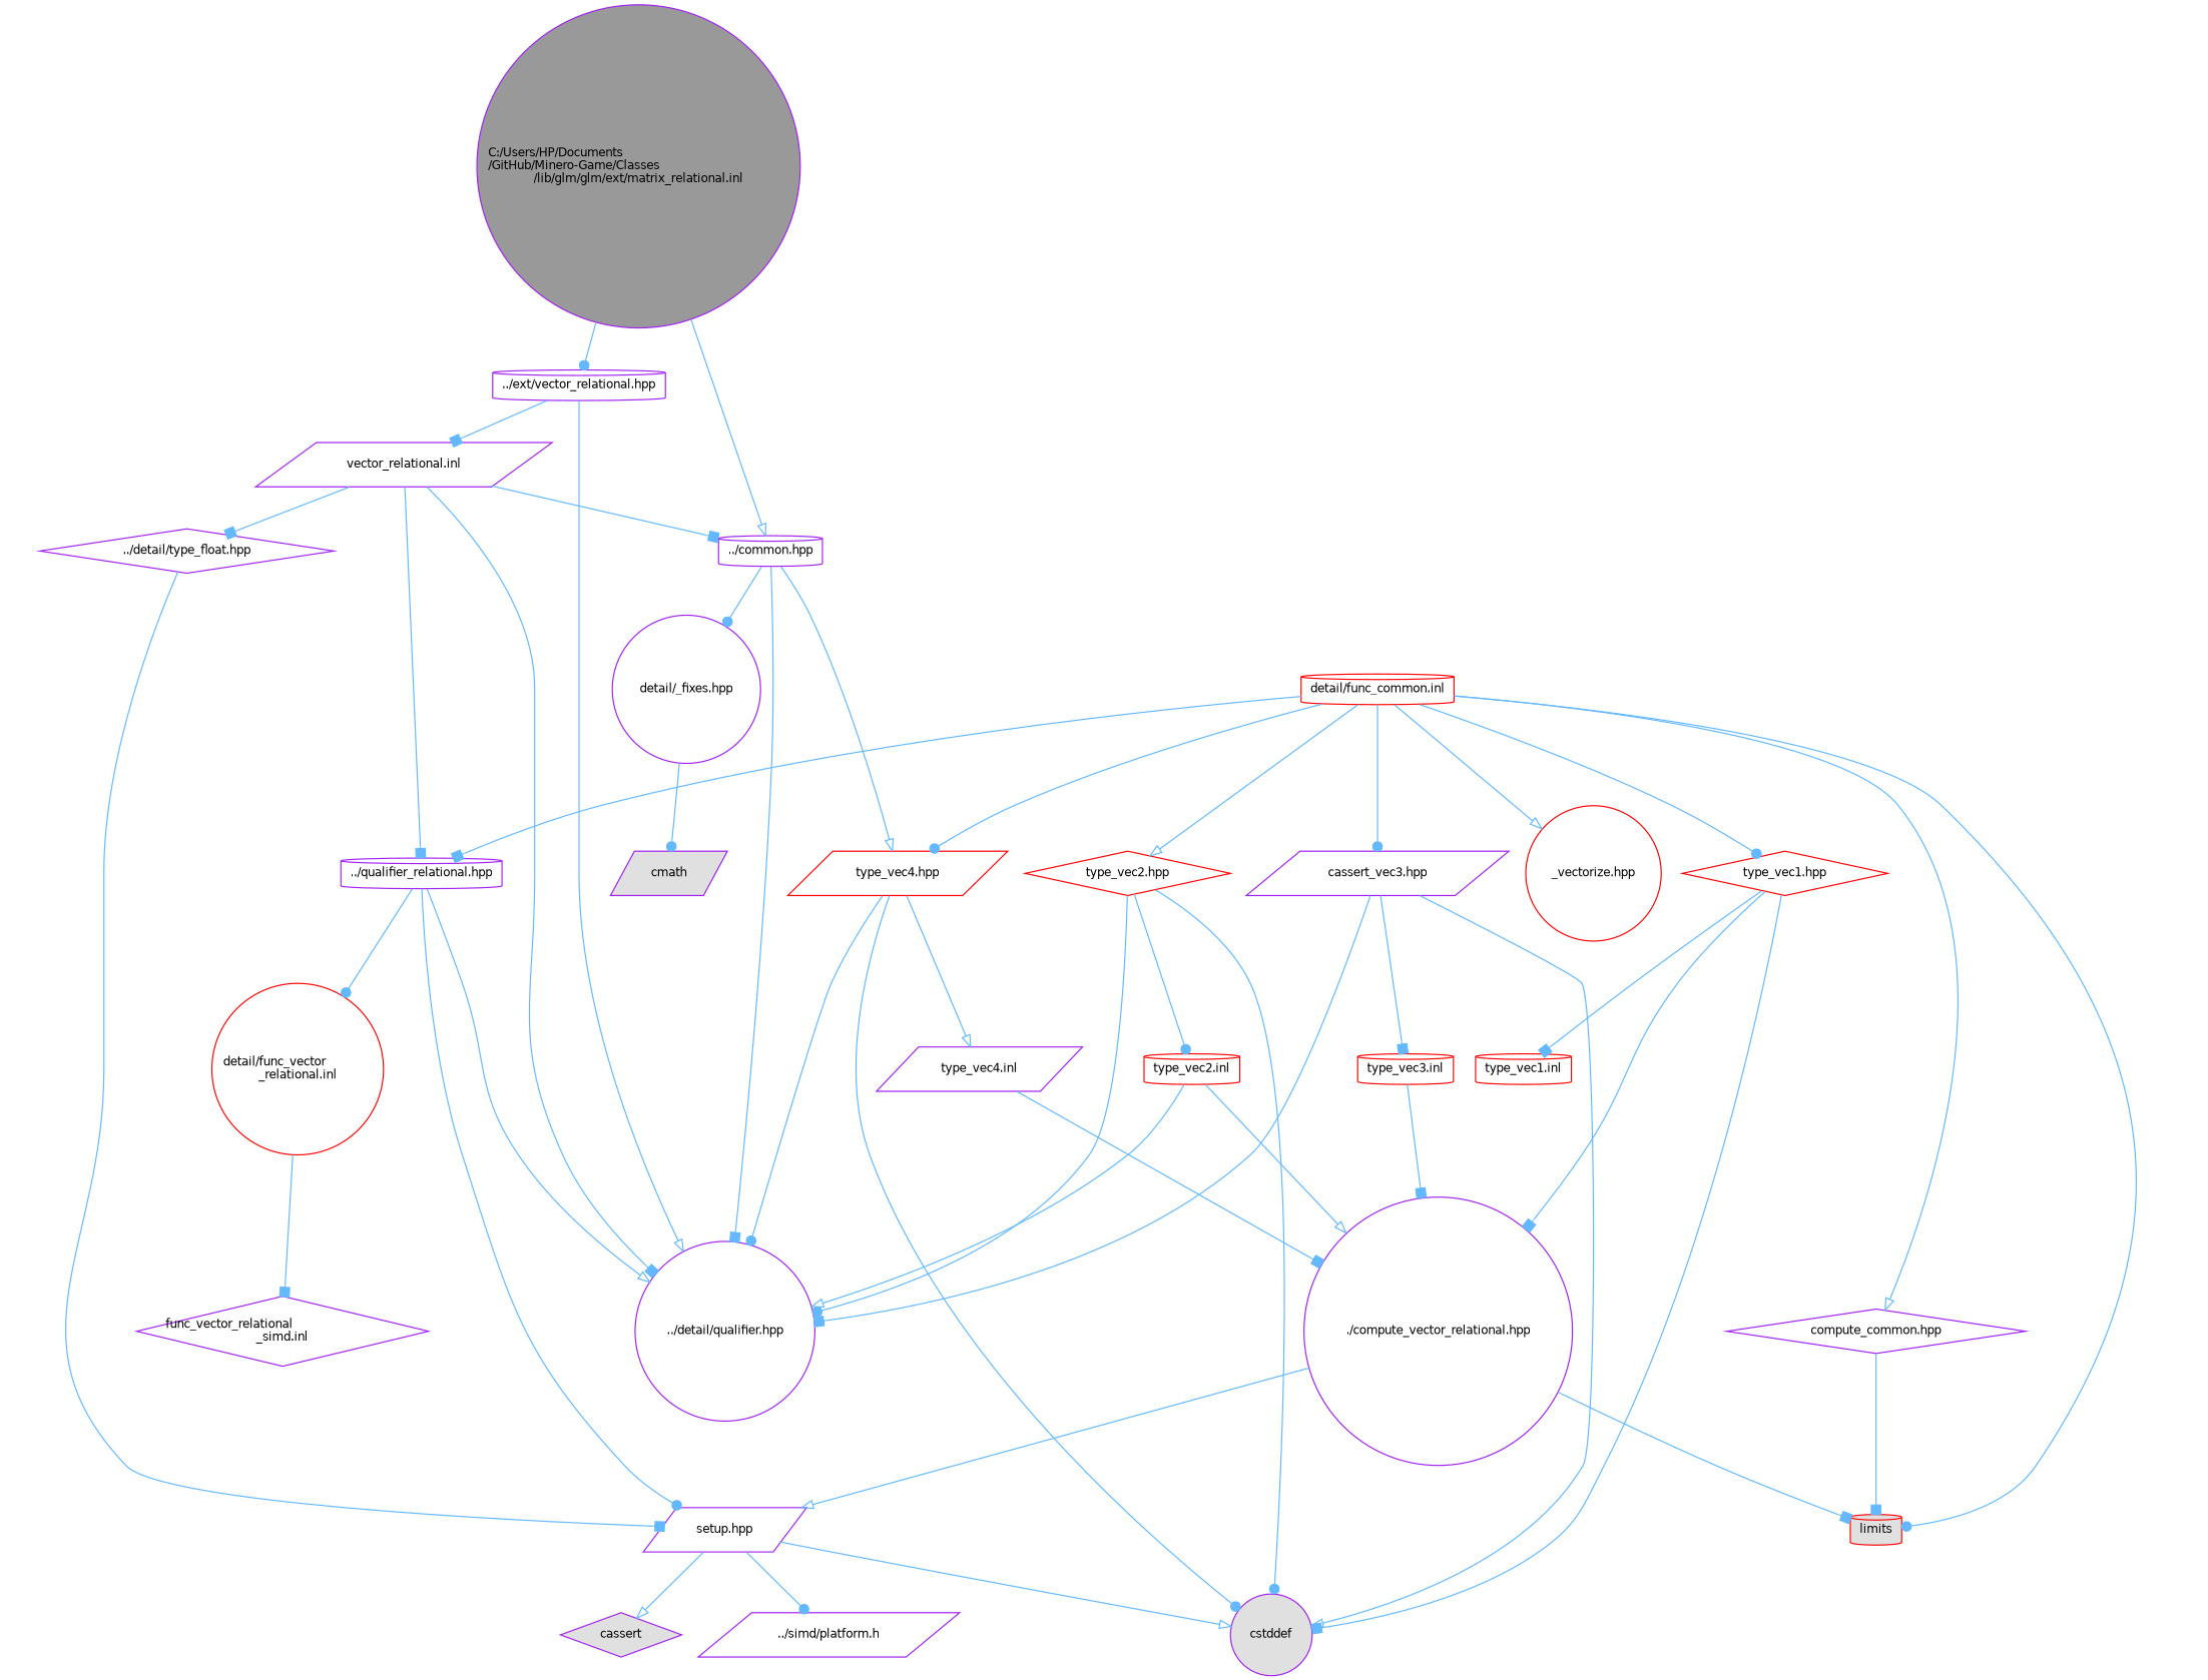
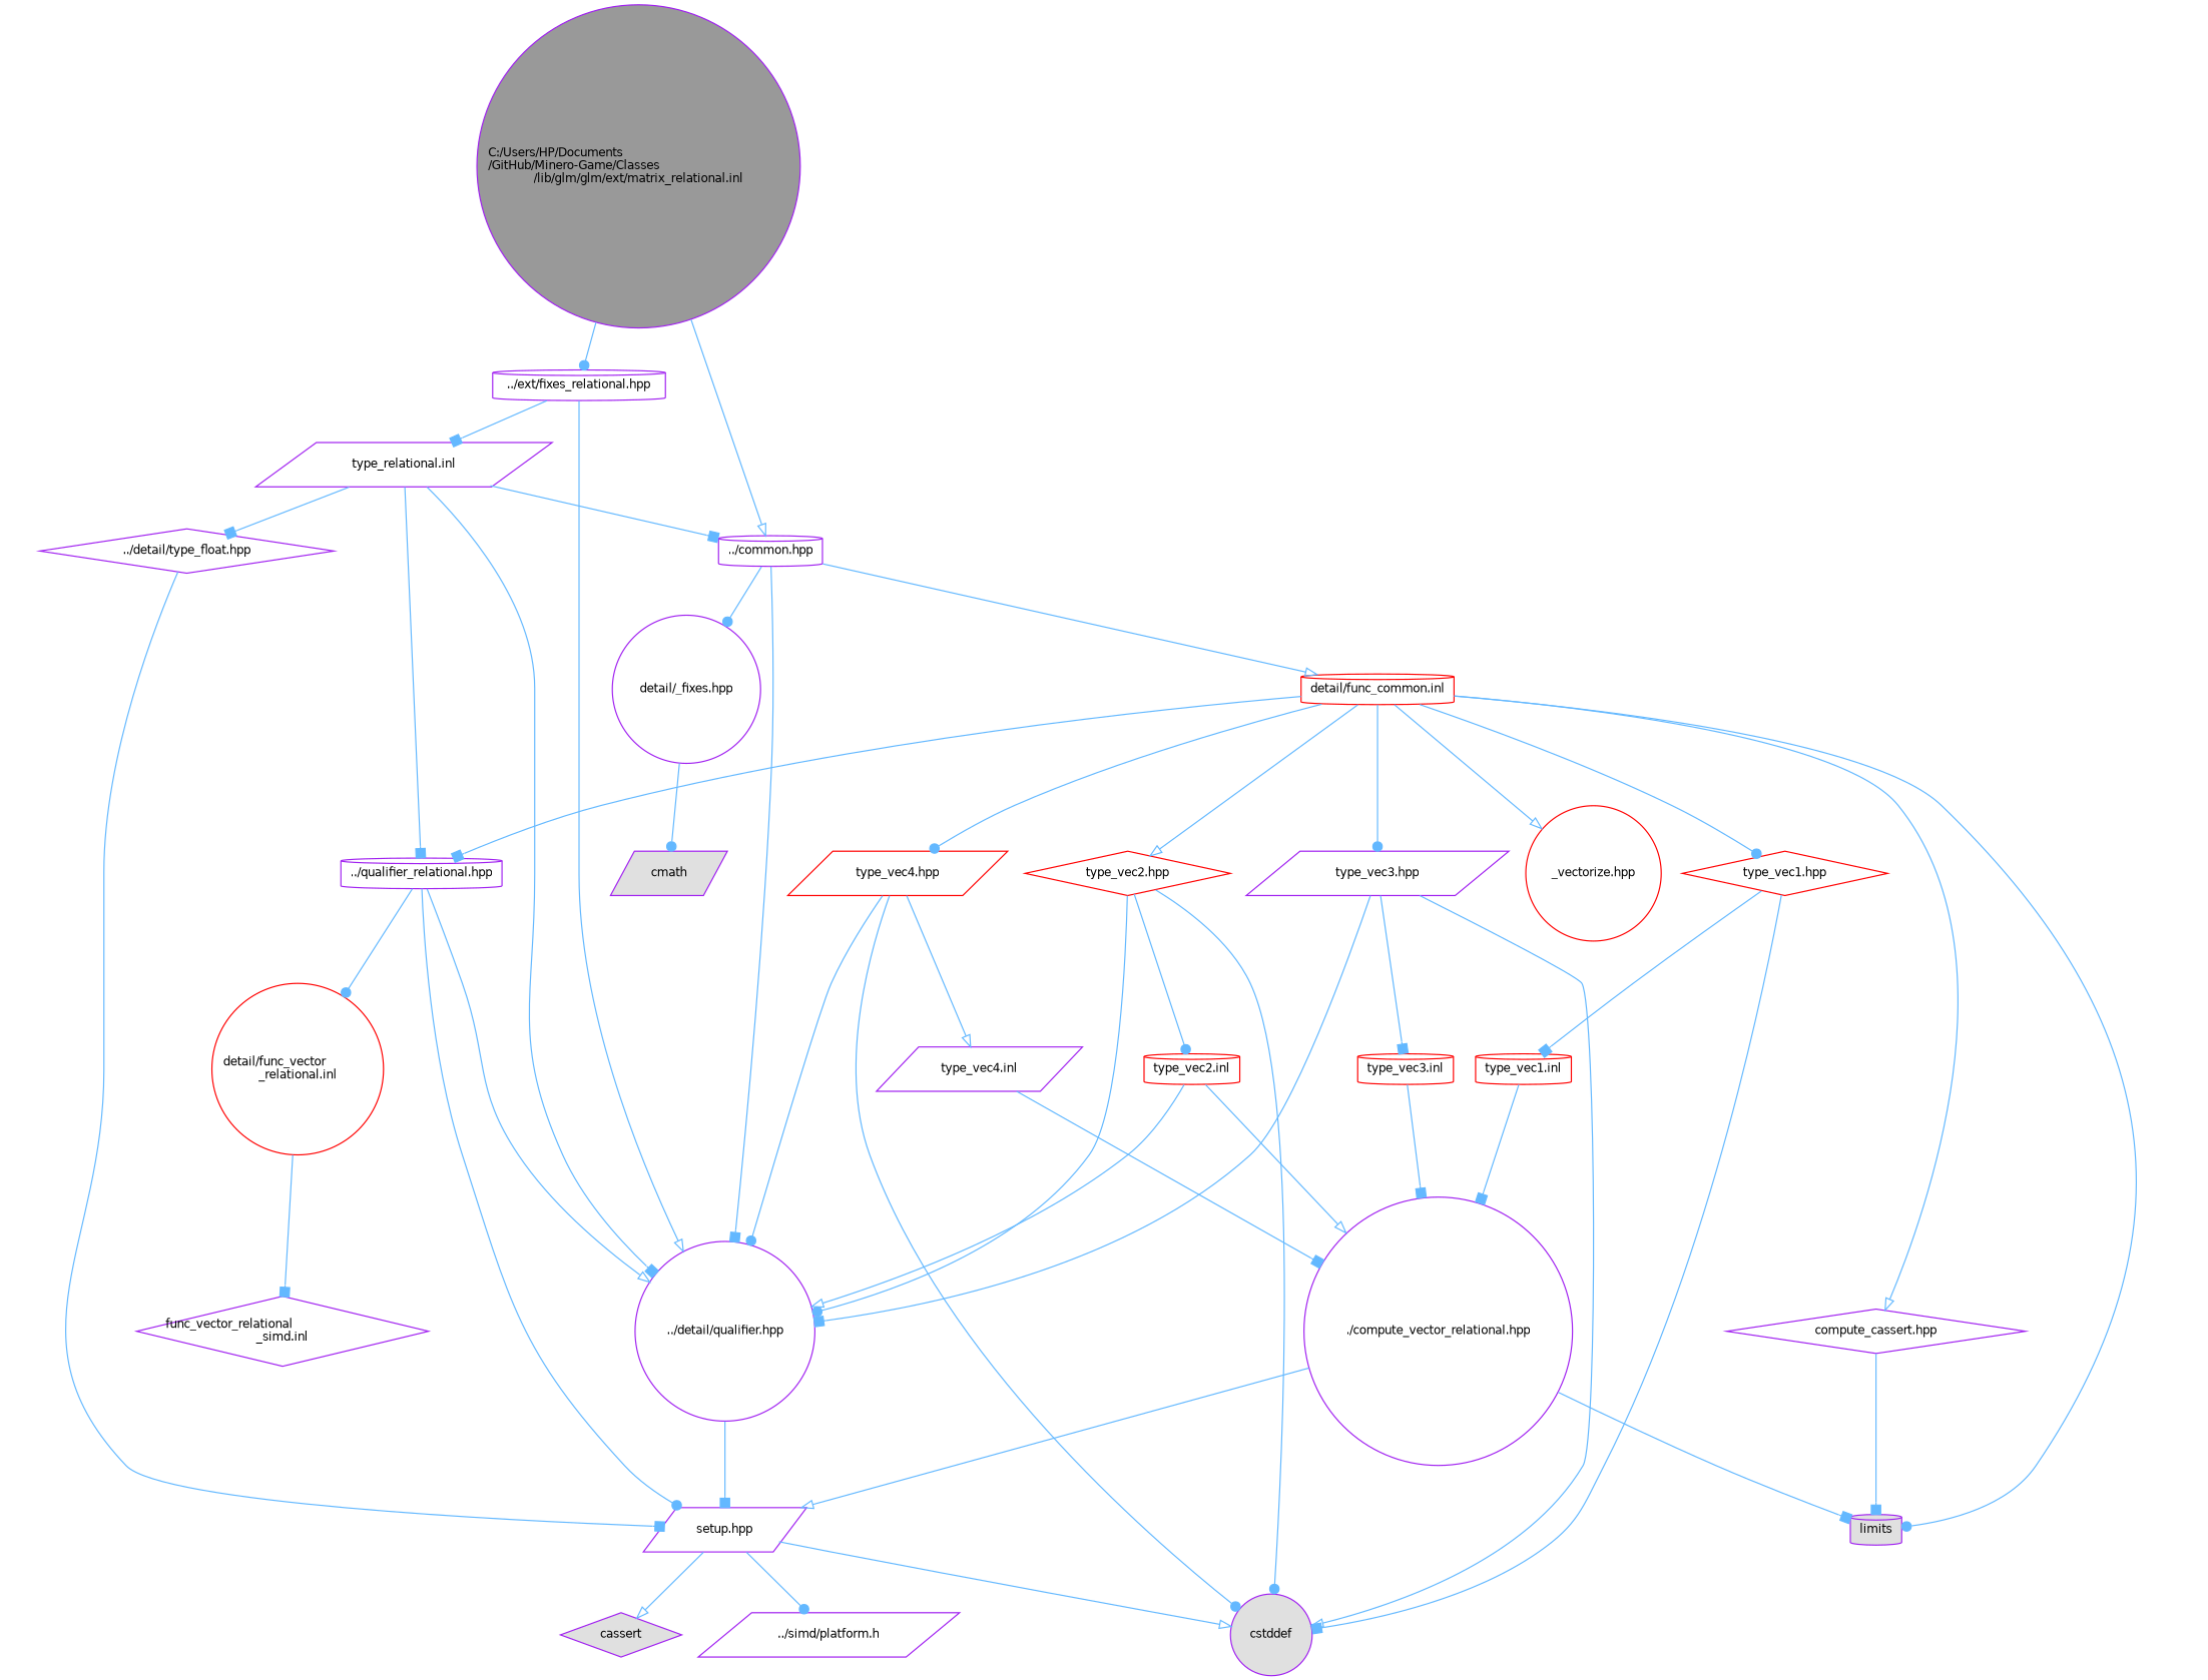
  digraph {
    node [color=purple fillcolor=white fontname=Helvetica fontsize=10 shape=cylinder style=filled]
    edge [arrowhead=box color=steelblue1 fontname=Helvetica fontsize=10 labelfontname=Helvetica labelfontsize=10 style=solid]
    n1 [fillcolor=grey60 fontcolor=black height=0.2 label="C:/Users/HP/Documents\l/GitHub/Minero-Game/Classes\l/lib/glm/glm/ext/matrix_relational.inl" shape=circle width=0.4]
-   n2 [height=0.2 label="../ext/vector_relational.hpp" width=0.4]
+   n2 [height=0.2 label="../ext/fixes_relational.hpp" width=0.4]
    n3 [height=0.2 label="../common.hpp" width=0.4]
    n4 [height=0.2 label="../detail/qualifier.hpp" shape=circle width=0.4]
-   n5 [height=0.2 label="vector_relational.inl" shape=parallelogram width=0.4]
+   n5 [height=0.2 label="type_relational.inl" shape=parallelogram width=0.4]
    n6 [height=0.2 label="detail/_fixes.hpp" shape=circle width=0.4]
    n7 [color=red height=0.2 label="detail/func_common.inl" width=0.4]
    n8 [height=0.2 label="setup.hpp" shape=parallelogram width=0.4]
    n9 [height=0.2 label="../qualifier_relational.hpp" width=0.4]
    n10 [height=0.2 label="../detail/type_float.hpp" shape=diamond width=0.4]
    n11 [fillcolor="#E0E0E0" height=0.2 label=cassert shape=diamond width=0.4]
    n12 [fillcolor="#E0E0E0" height=0.2 label=cstddef shape=circle width=0.4]
    n13 [height=0.2 label="../simd/platform.h" shape=parallelogram width=0.4]
    n14 [color=red height=0.2 label="detail/func_vector\l_relational.inl" shape=circle width=0.4]
    n15 [height=0.2 label="func_vector_relational\l_simd.inl" shape=diamond width=0.4]
    n16 [fillcolor="#E0E0E0" height=0.2 label=cmath shape=parallelogram width=0.4]
-   n17 [height=0.2 label="compute_common.hpp" shape=diamond width=0.4]
-   n18 [color=red fillcolor="#E0E0E0" height=0.2 label=limits width=0.4]
+   n17 [height=0.2 label="compute_cassert.hpp" shape=diamond width=0.4]
+   n18 [fillcolor="#E0E0E0" height=0.2 label=limits width=0.4]
    n19 [color=red height=0.2 label="type_vec1.hpp" shape=diamond width=0.4]
    n20 [color=red height=0.2 label="type_vec2.hpp" shape=diamond width=0.4]
-   n21 [height=0.2 label="cassert_vec3.hpp" shape=parallelogram width=0.4]
+   n21 [height=0.2 label="type_vec3.hpp" shape=parallelogram width=0.4]
    n22 [color=red height=0.2 label="type_vec4.hpp" shape=parallelogram width=0.4]
    n23 [color=red height=0.2 label="_vectorize.hpp" shape=circle width=0.4]
    n24 [color=red height=0.2 label="type_vec1.inl" width=0.4]
    n25 [color=red height=0.2 label="type_vec2.inl" width=0.4]
    n26 [color=red height=0.2 label="type_vec3.inl" width=0.4]
    n27 [height=0.2 label="type_vec4.inl" shape=parallelogram width=0.4]
    n28 [height=0.2 label="./compute_vector_relational.hpp" shape=circle width=0.4]
    n1 -> n2 [arrowhead=dot]
    n1 -> n3 [arrowhead=onormal]
    n2 -> n4 [arrowhead=onormal]
    n2 -> n5
    n3 -> n4
    n3 -> n6 [arrowhead=dot]
-   n3 -> n22 [arrowhead=onormal]
+   n3 -> n7 [arrowhead=onormal]
+   n4 -> n8
    n5 -> n3
    n5 -> n4
    n5 -> n9
    n5 -> n10
    n6 -> n16 [arrowhead=dot]
    n7 -> n9
    n7 -> n17 [arrowhead=onormal]
    n7 -> n18 [arrowhead=dot]
    n7 -> n19 [arrowhead=dot]
    n7 -> n20 [arrowhead=onormal]
    n7 -> n21 [arrowhead=dot]
    n7 -> n22 [arrowhead=dot]
    n7 -> n23 [arrowhead=onormal]
    n8 -> n11 [arrowhead=onormal]
    n8 -> n12 [arrowhead=onormal]
    n8 -> n13 [arrowhead=dot]
    n9 -> n4 [arrowhead=onormal]
    n9 -> n8 [arrowhead=dot]
    n9 -> n14 [arrowhead=dot]
    n10 -> n8
    n14 -> n15
    n17 -> n18
    n19 -> n12
    n19 -> n24
    n20 -> n4 [arrowhead=dot]
    n20 -> n12 [arrowhead=dot]
    n20 -> n25 [arrowhead=dot]
    n21 -> n4
    n21 -> n12 [arrowhead=onormal]
    n21 -> n26
    n22 -> n4 [arrowhead=dot]
    n22 -> n12 [arrowhead=dot]
    n22 -> n27 [arrowhead=onormal]
-   n19 -> n28
+   n24 -> n28
    n25 -> n4 [arrowhead=onormal]
    n25 -> n28 [arrowhead=onormal]
    n26 -> n28
    n27 -> n28
    n28 -> n8 [arrowhead=onormal]
    n28 -> n18
  }
